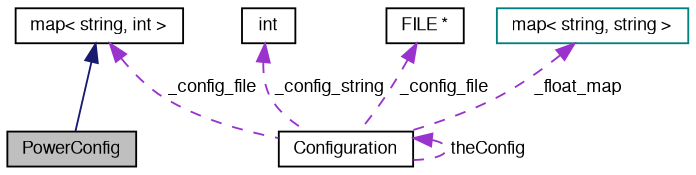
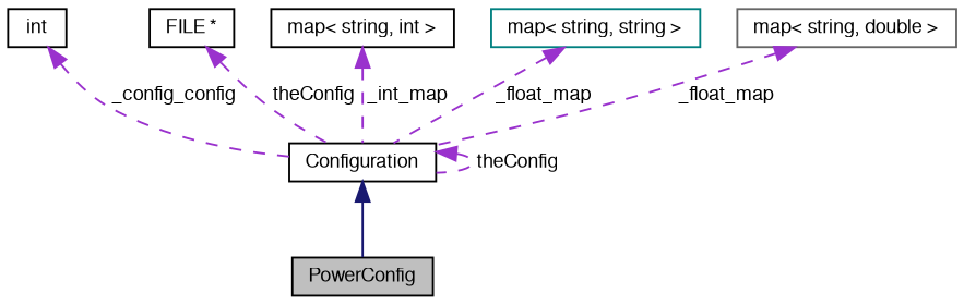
  digraph {
    node [color=black fontname=FreeSans fontsize=10 shape=record]
    edge [color=darkorchid3 dir=back fontname=FreeSans fontsize=10 labelfontname=FreeSans labelfontsize=10 style=dashed]
    n1 [fillcolor=grey75 fontcolor=black height=0.2 label=PowerConfig style=filled width=0.4]
    n2 [height=0.2 label=Configuration width=0.4]
    n3 [height=0.2 label=int width=0.4]
    n4 [height=0.2 label="FILE *" width=0.4]
    n5 [height=0.2 label="map\< string, int \>" width=0.4]
    n6 [color=teal height=0.2 label="map\< string, string \>" width=0.4]
-   n5 -> n1 [color=midnightblue style=solid]
+   n7 [color=gray40 height=0.2 label="map\< string, double \>" width=0.4]
+   n2 -> n1 [color=midnightblue style=solid]
    n2 -> n2 [label=" theConfig"]
-   n3 -> n2 [label=" _config_string"]
-   n4 -> n2 [label=" _config_file"]
-   n5 -> n2 [label=" _config_file"]
+   n3 -> n2 [label=" _config_config"]
+   n4 -> n2 [label=" theConfig"]
+   n5 -> n2 [label=" _int_map"]
    n6 -> n2 [label=" _float_map"]
+   n7 -> n2 [label=" _float_map"]
  }
